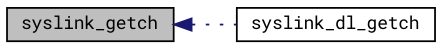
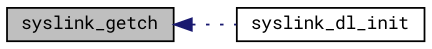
  digraph {
    rankdir=LR
    fontname="Roboto Mono"
    node [color=black fontname="Roboto Mono" fontsize=10 shape=record style=filled]
    n1 [fillcolor=grey75 fontcolor=black height=0.2 label=syslink_getch width=0.4]
-   n2 [fillcolor=white height=0.2 label=syslink_dl_getch width=0.4]
+   n2 [fillcolor=white height=0.2 label=syslink_dl_init width=0.4]
    n1 -> n2 [color=midnightblue dir=back fontname="Roboto Mono" fontsize=10 labelfontname=FreeSans labelfontsize=10 style=dotted]
  }
